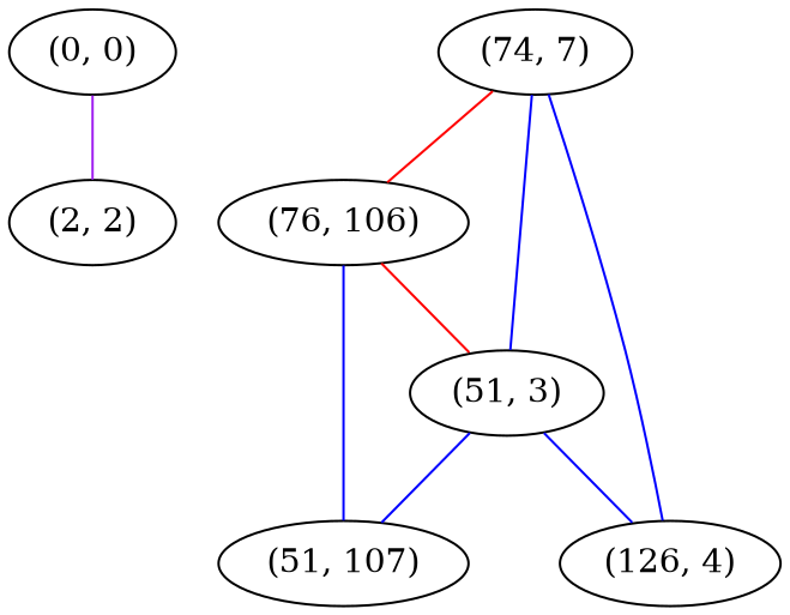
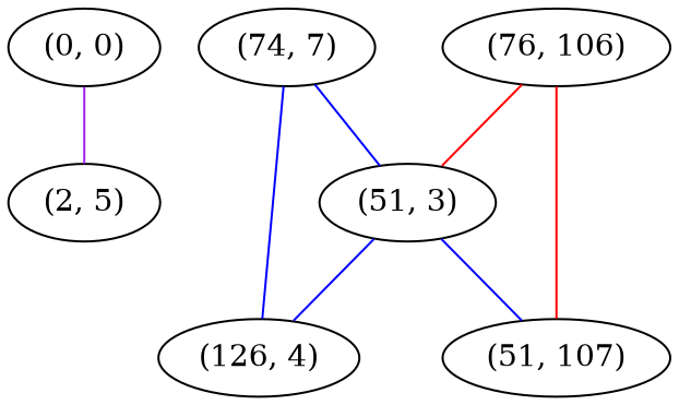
  graph {
    edge [color=blue weight=1]
    "(0, 0)"
-   "(2, 2)"
+   "(2, 2)" [label="(2, 5)"]
    "(74, 7)"
    "(51, 3)"
    "(76, 106)"
    "(126, 4)"
    "(51, 107)"
    "(0, 0)" -- "(2, 2)" [color=purple weight=4]
    "(74, 7)" -- "(51, 3)" [weight=3]
-   "(74, 7)" -- "(76, 106)" [color=red]
    "(74, 7)" -- "(126, 4)" [weight=3]
    "(51, 3)" -- "(126, 4)"
    "(51, 3)" -- "(51, 107)"
    "(76, 106)" -- "(51, 3)" [color=red]
-   "(76, 106)" -- "(51, 107)" [weight=3]
+   "(76, 106)" -- "(51, 107)" [color=red weight=3]
  }
